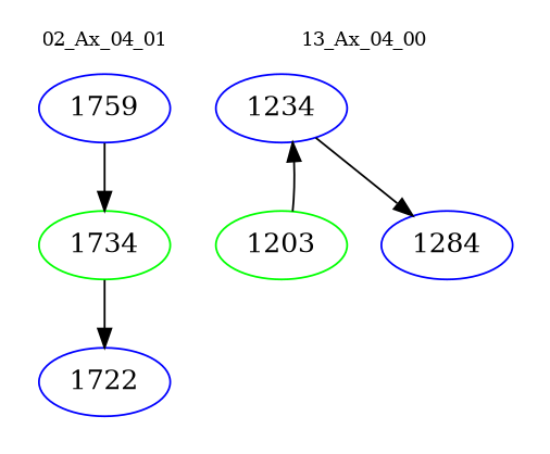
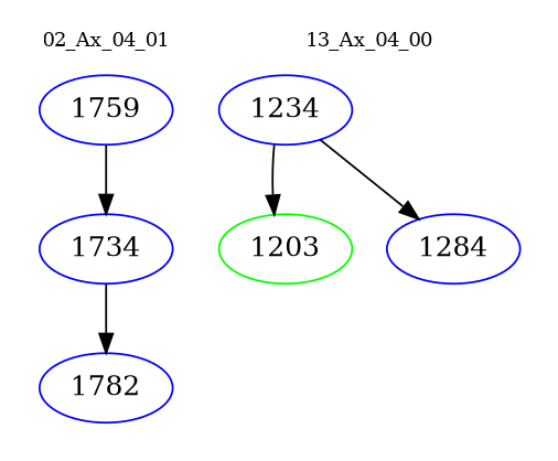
  digraph {
    node [color=blue]
    edge [color=black]
    n1 [label=1759]
-   n2 [color=green label=1734]
-   n3 [label=1722]
+   n2 [label=1734]
+   n3 [label=1782]
    n4 [label=1234]
    n5 [color=green label=1203]
    n6 [label=1284]
    subgraph cluster_1 {
      color=white
      fontsize=10
      label="02_Ax_04_01"
      n1
      n2
      n3
    }
    subgraph cluster_2 {
      color=white
      fontsize=10
      label="13_Ax_04_00"
      n4
      n5
      n6
    }
    n1 -> n2
    n2 -> n3
-   n5 -> n4
+   n4 -> n5
    n4 -> n6
  }
